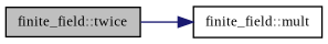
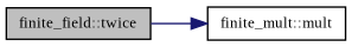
  digraph {
    rankdir=LR
    fontname="Liberation Serif"
    node [color=black fontname="Liberation Serif" fontsize=10 shape=record style=filled]
    n1 [fillcolor=grey75 fontcolor=black height=0.2 label="finite_field::twice" width=0.4]
-   n2 [fillcolor=white height=0.2 label="finite_field::mult" width=0.4]
+   n2 [fillcolor=white height=0.2 label="finite_mult::mult" width=0.4]
    n1 -> n2 [color=midnightblue fontname="Liberation Serif" fontsize=10 labelfontname=Helvetica labelfontsize=10 style=solid]
  }
